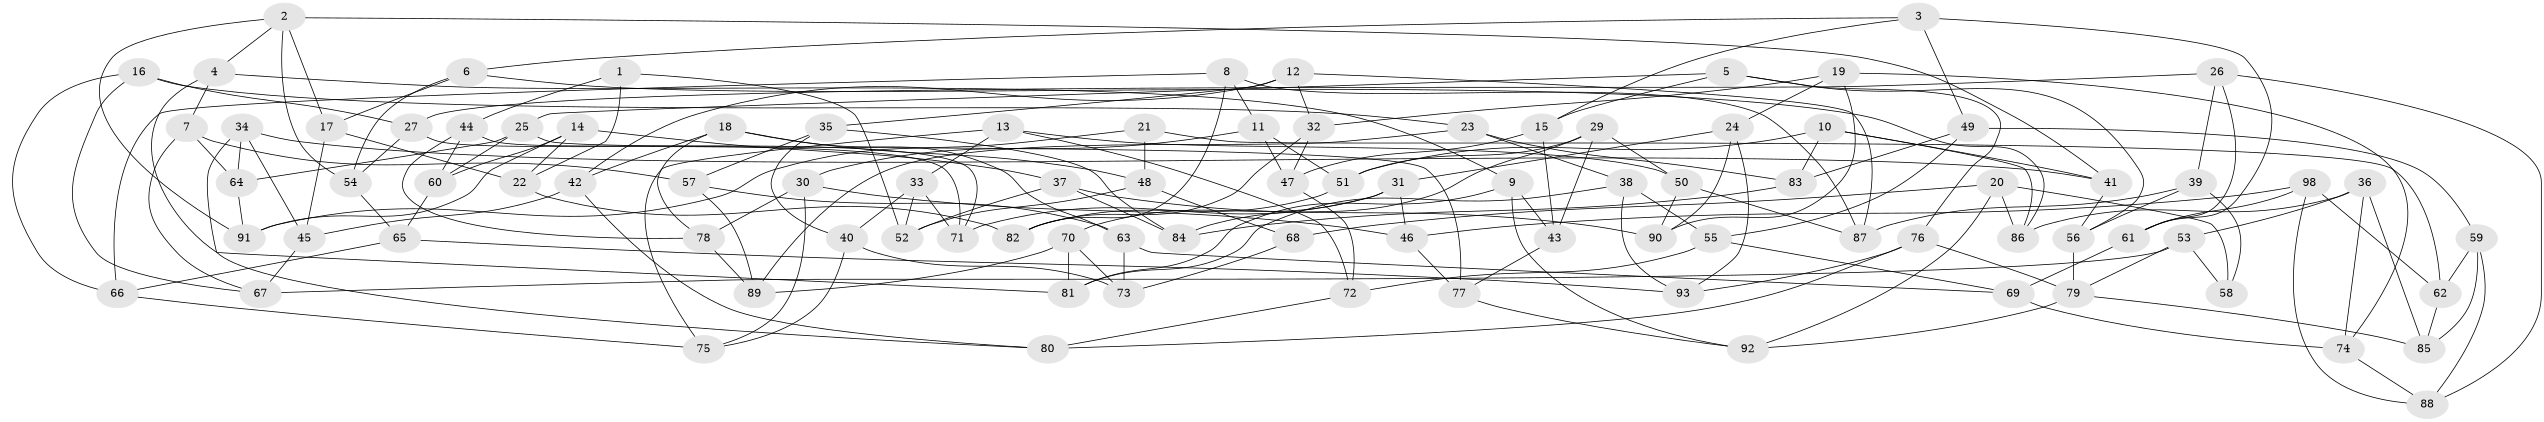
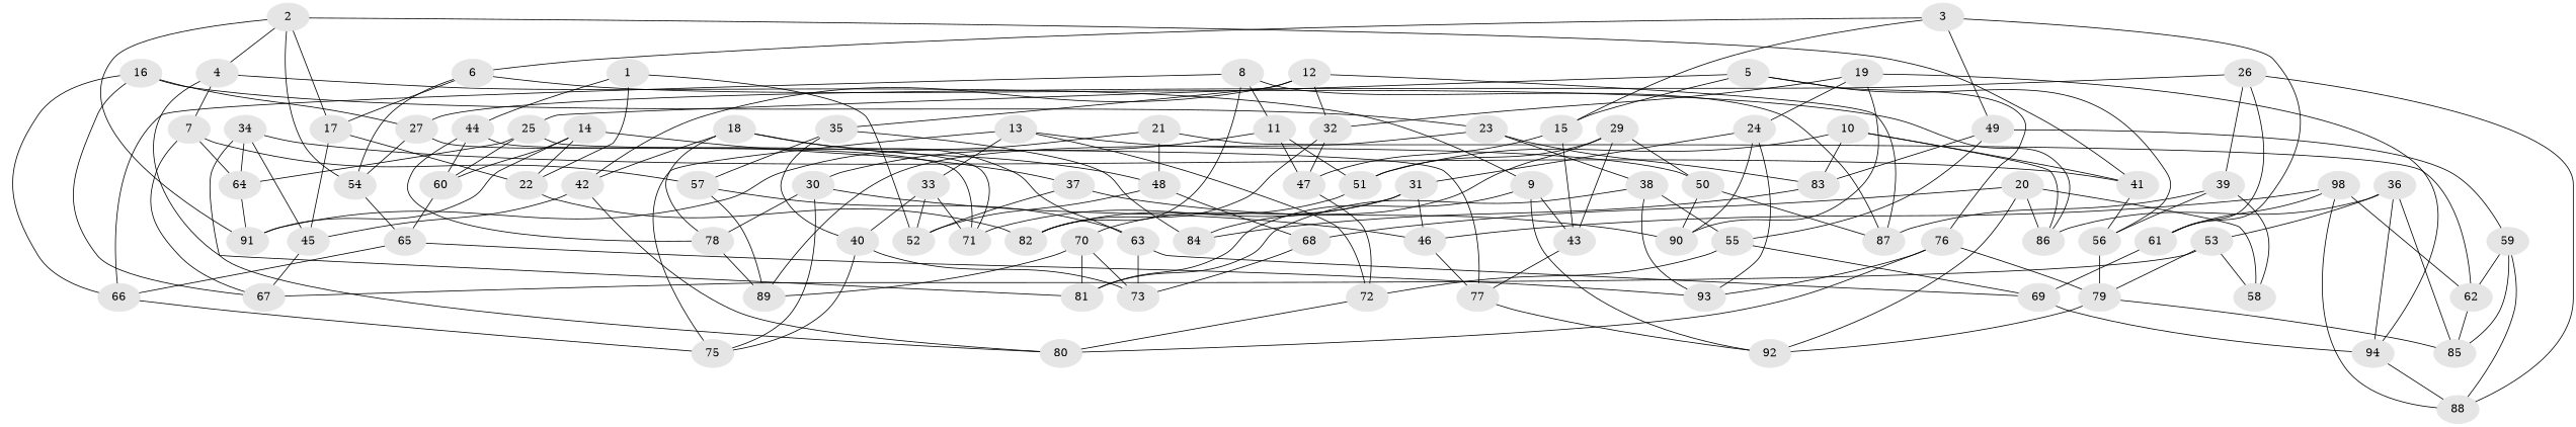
  graph {
    node [color=gray90 style=filled]
    1
    22
    44
    52
    17
    45
    82
    60
    78
    71
    2
    4
    41
    54
    91
    7
    9
    81
    56
    65
    3
    6
    15
    49
    61
    86
    43
    47
    83
    55
    59
    69
    57
    64
    67
    92
    5
    25
    76
    77
    79
    93
    80
    63
    89
    8
    11
    66
    87
    51
    30
    75
    10
    84
    46
    72
    12
    32
    35
    42
    40
    13
    33
    50
    90
    14
    37
    16
    23
    27
    38
    18
    48
    68
    73
    19
    24
-   74
+   74 [label=94]
    31
    88
    20
    58
    21
    62
    85
    70
    26
    39
    n89 [label=98]
    29
    34
    36
    53
    1 -- 22
    1 -- 44
    1 -- 52
    22 -- 82
    44 -- 60
    44 -- 78
    44 -- 71
    17 -- 22
    17 -- 45
    45 -- 67
    60 -- 65
    78 -- 89
    2 -- 17
    2 -- 4
    2 -- 41
    2 -- 54
    2 -- 91
    4 -- 7
    4 -- 9
    4 -- 81
    41 -- 56
    54 -- 65
    7 -- 57
    7 -- 64
    7 -- 67
    9 -- 81
    9 -- 43
    9 -- 92
    56 -- 79
    65 -- 93
    65 -- 66
    3 -- 6
    3 -- 15
    3 -- 49
    3 -- 61
    6 -- 17
    6 -- 54
    6 -- 86
    15 -- 43
    15 -- 47
    49 -- 83
    49 -- 55
    49 -- 59
    61 -- 69
    43 -- 77
    47 -- 72
    83 -- 84
    55 -- 69
    55 -- 72
    59 -- 88
    59 -- 62
    59 -- 85
    69 -- 74
    57 -- 63
    57 -- 89
    64 -- 91
    5 -- 56
    5 -- 15
    5 -- 25
    5 -- 76
    25 -- 60
    25 -- 64
    25 -- 77
    76 -- 79
    76 -- 93
    76 -- 80
    77 -- 92
    79 -- 92
    79 -- 85
    63 -- 69
    63 -- 73
    8 -- 82
    8 -- 11
    8 -- 66
    8 -- 87
    11 -- 47
    11 -- 51
    11 -- 30
    66 -- 75
    51 -- 82
    30 -- 78
    30 -- 75
    30 -- 46
    10 -- 41
    10 -- 86
    10 -- 83
    10 -- 51
    46 -- 77
    72 -- 80
    12 -- 87
    12 -- 32
    12 -- 35
    12 -- 42
    32 -- 82
    32 -- 47
    35 -- 57
    35 -- 84
    35 -- 40
    42 -- 45
    42 -- 80
    40 -- 75
    40 -- 73
    13 -- 75
    13 -- 72
    13 -- 33
    13 -- 50
    33 -- 52
    33 -- 71
    33 -- 40
    50 -- 87
    50 -- 90
    14 -- 22
    14 -- 60
    14 -- 91
    14 -- 37
    37 -- 52
-   37 -- 84
    37 -- 90
    16 -- 67
    16 -- 66
    16 -- 23
    16 -- 27
    23 -- 83
    23 -- 89
    23 -- 38
    27 -- 71
    27 -- 54
    38 -- 81
    38 -- 55
    38 -- 93
    18 -- 78
    18 -- 63
    18 -- 42
    18 -- 48
    48 -- 52
    48 -- 68
    68 -- 73
    19 -- 32
    19 -- 90
    19 -- 24
    19 -- 74
    24 -- 93
    24 -- 90
    24 -- 31
    74 -- 88
    31 -- 71
    31 -- 46
    31 -- 70
    20 -- 86
    20 -- 92
    20 -- 68
    20 -- 58
    21 -- 91
    21 -- 48
    21 -- 62
    62 -- 85
    70 -- 81
    70 -- 89
    70 -- 73
    26 -- 61
    26 -- 27
    26 -- 88
    26 -- 39
    39 -- 56
    39 -- 87
    39 -- 58
    n89 -- 61
    n89 -- 46
    n89 -- 88
    n89 -- 62
    29 -- 43
    29 -- 51
    29 -- 84
    29 -- 50
    34 -- 45
    34 -- 41
    34 -- 64
    34 -- 80
    36 -- 86
    36 -- 74
    36 -- 85
    36 -- 53
    53 -- 67
    53 -- 79
    53 -- 58
  }
